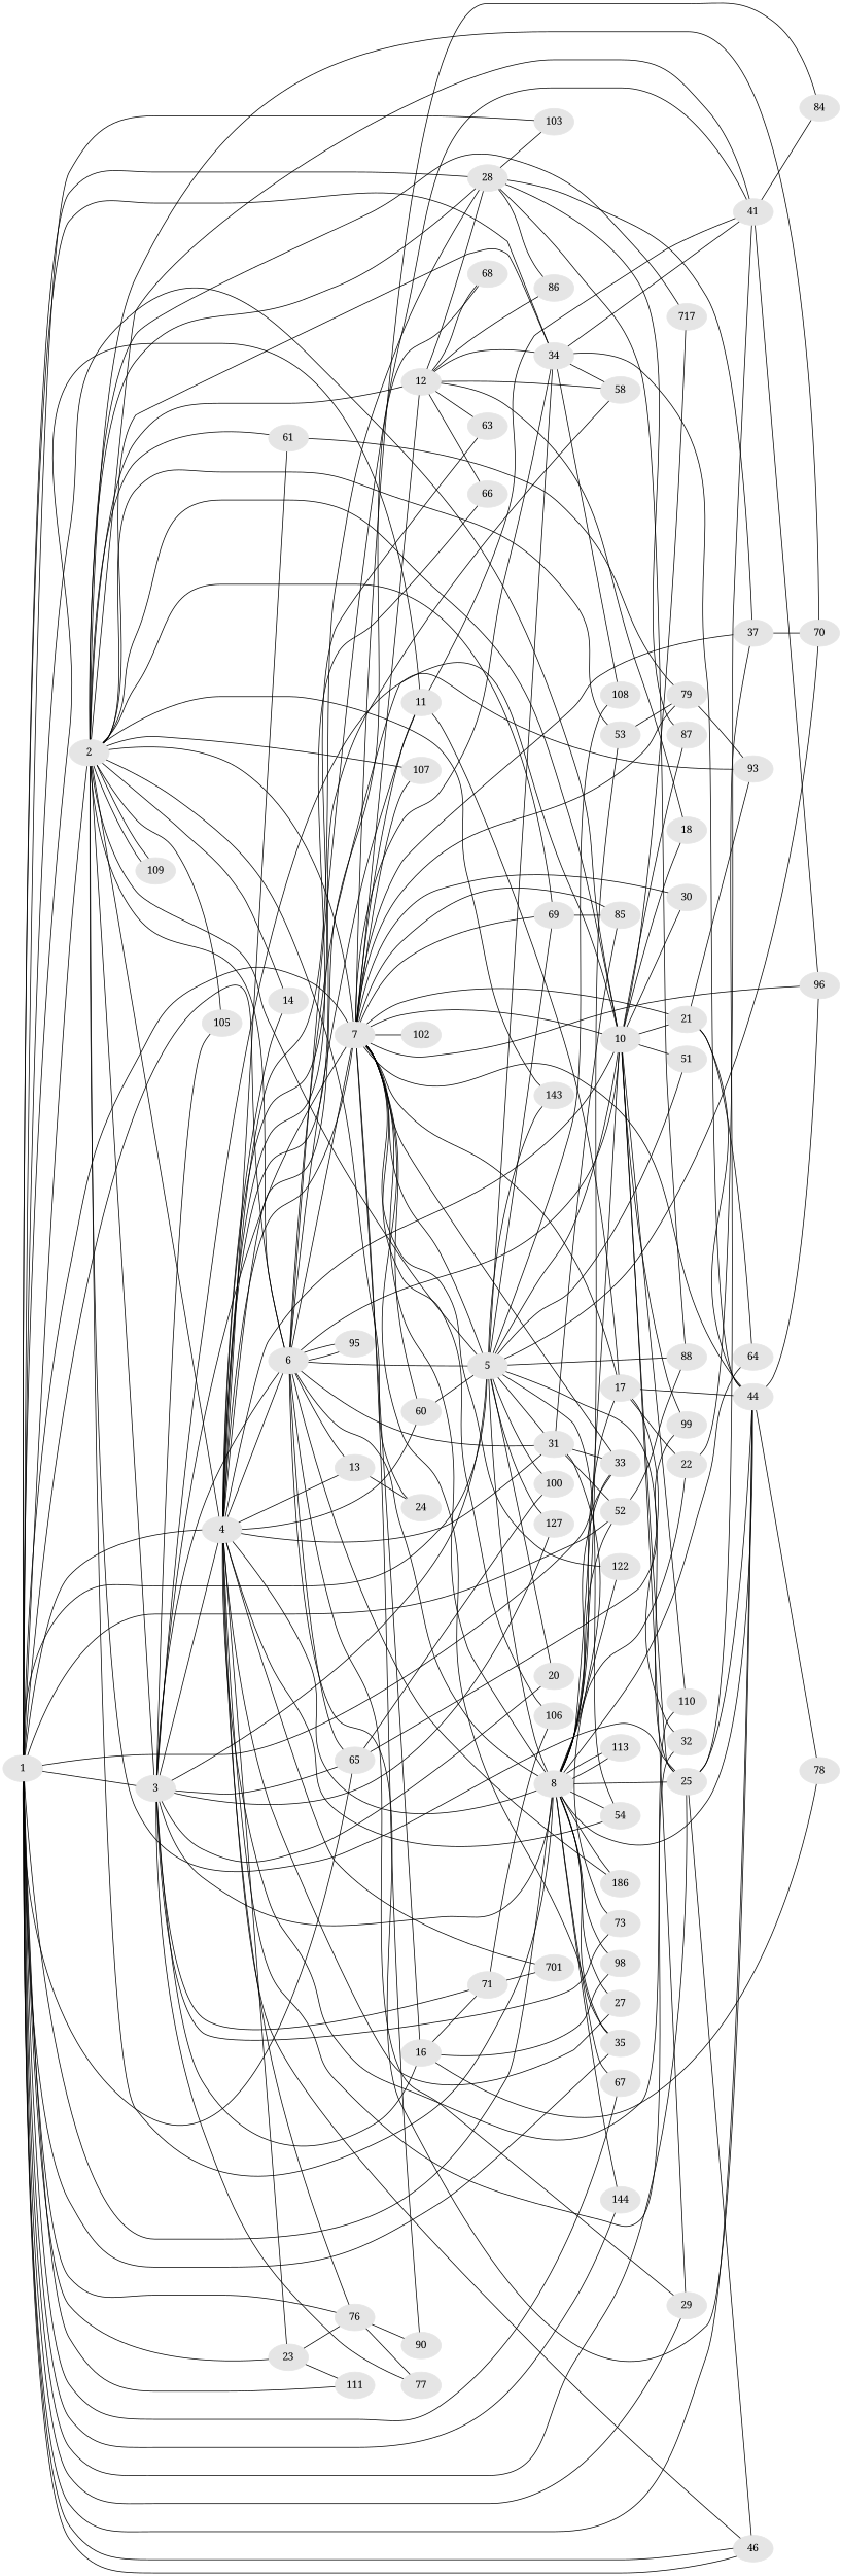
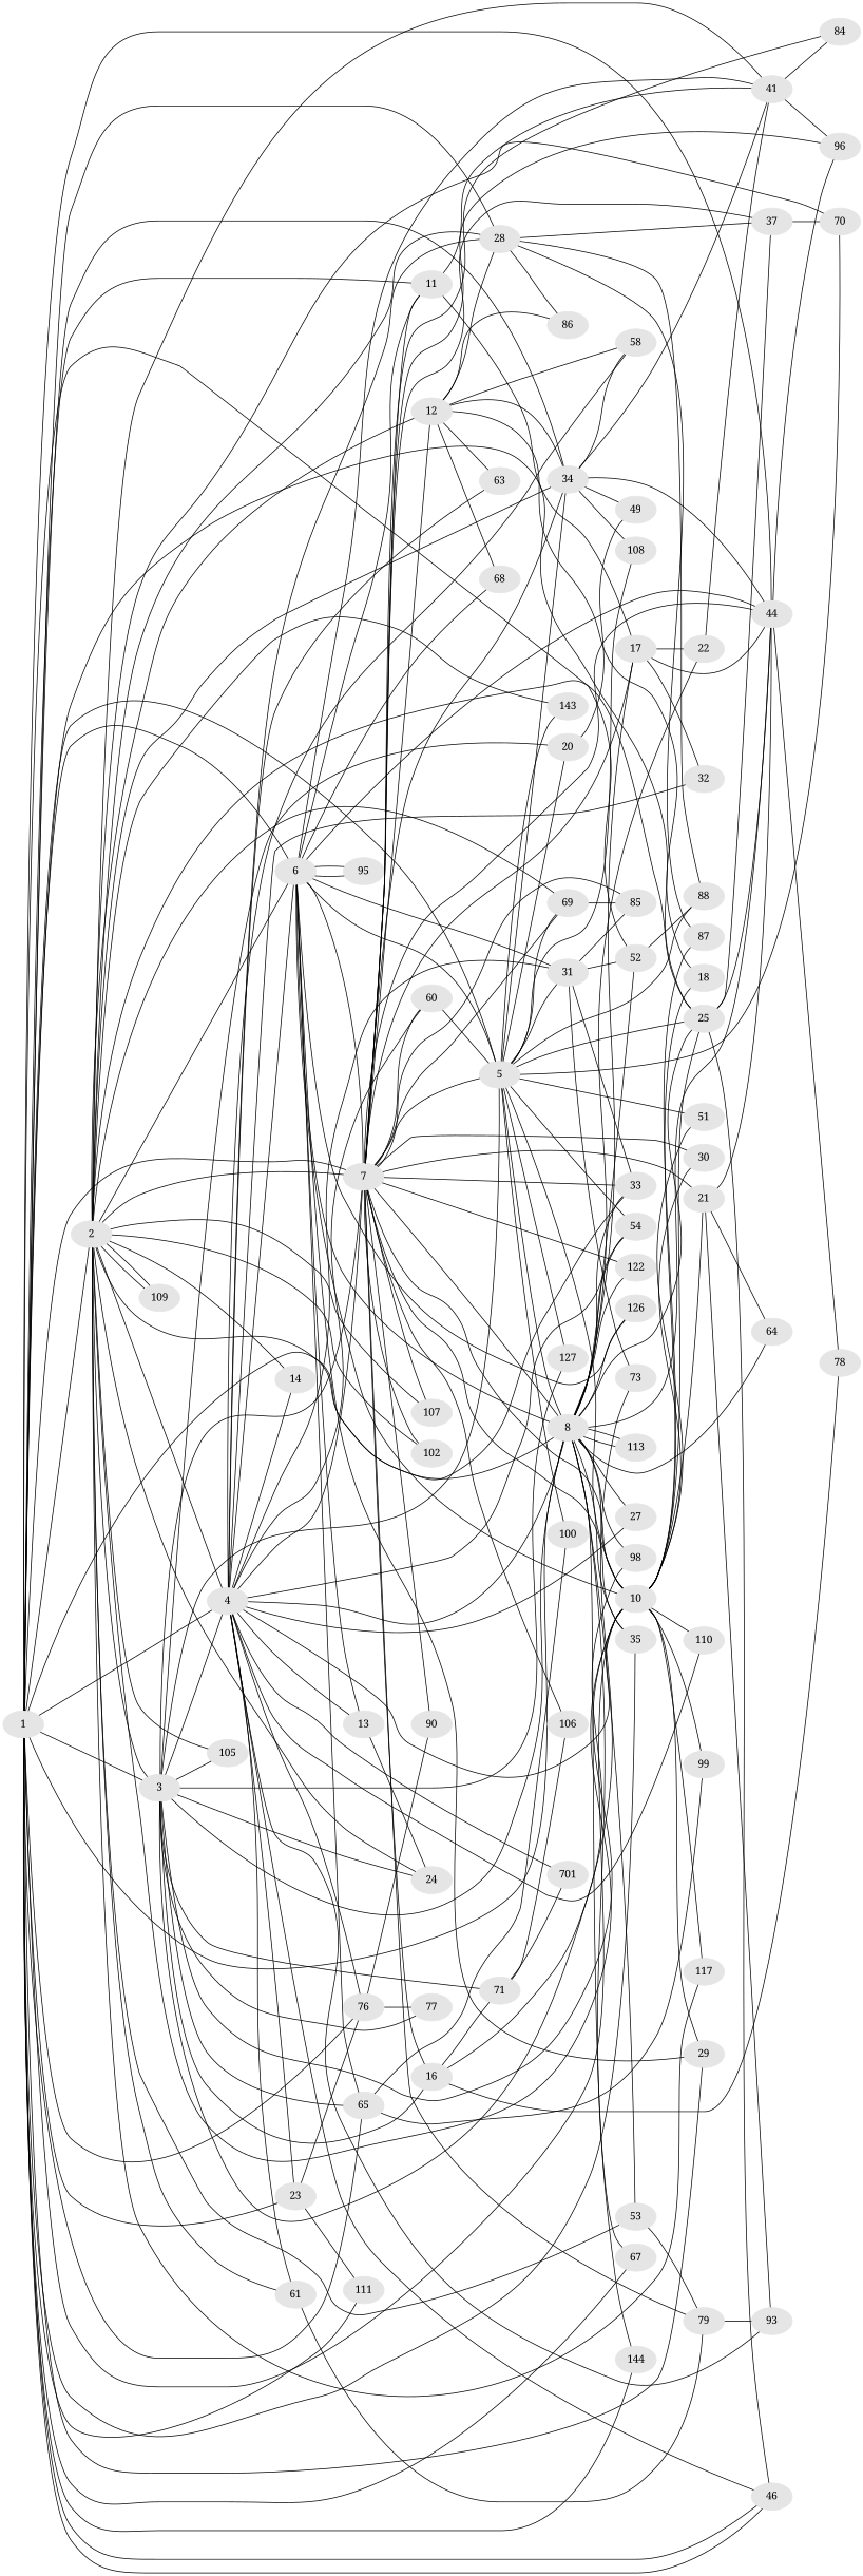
  graph {
    fontname="Noto Serif"
    rankdir=LR
    node [color=gray90 fontname="Noto Serif" style=filled]
    edge [fontname="Noto Serif"]
    1
    2
    3
    4
    5
    6 [super="+15"]
    7 [super="+114+121+9+92+42+47"]
    8
    10
    11
    23 [super="+38"]
    25 [super="+130+26+40+83+82"]
    28 [super="+57+129+50"]
    29 [super="+146"]
    33 [super="+125+75"]
    34 [super="+36+112"]
    35 [super="+128"]
    44 [super="+124+56+45"]
    46 [super="+142+74"]
    52 [super="+97+132"]
    65 [super="+80"]
    67
    76 [super="+134"]
-   103
    111
    144
    12
    14
    24
    41 [super="+139"]
    53
    61 [super="+115"]
    69 [super="+91"]
    70 [super="+133"]
    105
    107
    109
-   117 [label=717]
+   117
    143
    16
    20
    71 [super="+120"]
    73
    77
    127
    13
    27
    31 [super="+43"]
    32
    54 [super="+116"]
    58
    60
    63
-   66
    93
    n56 [label=701]
    110
    51
    88
    100
    108
    68
    95
-   126 [label=186]
+   126
    17 [super="+62"]
    21 [super="+39"]
    30
    37 [super="+118"]
    79
    84
    85 [super="+131"]
    90
    96
    102
    106
    122
    22 [super="+72"]
    64
    98
    113
    18
    87
    99
    86
+   49
    78
    1 -- 2
    1 -- 3
    1 -- 4
    1 -- 5
    1 -- 6
    1 -- 7 [weight=2]
    1 -- 8
    1 -- 10
    1 -- 11
    1 -- 23
    1 -- 25
    1 -- 28
    1 -- 29
    1 -- 33 [weight=2]
    1 -- 34
    1 -- 35
    1 -- 44
    1 -- 46
    1 -- 46
    1 -- 52
    1 -- 65
    1 -- 67
    1 -- 76
-   1 -- 103
    1 -- 111
    1 -- 144
    2 -- 3
    2 -- 4
-   2 -- 5
+   2 -- 102
    2 -- 6
    2 -- 7 [weight=2]
    2 -- 8
    2 -- 10
    2 -- 25
    2 -- 28
    2 -- 34 [weight=2]
    2 -- 12
    2 -- 14
    2 -- 24
    2 -- 41
    2 -- 53
    2 -- 61
    2 -- 69
    2 -- 70
    2 -- 105
    2 -- 107
    2 -- 109
    2 -- 109
    2 -- 117
    2 -- 143
    3 -- 4
    3 -- 5
-   3 -- 6
+   3 -- 24
    3 -- 7 [weight=2]
    3 -- 8
    3 -- 10
    3 -- 65
    3 -- 105
    3 -- 16
    3 -- 20
    3 -- 71
    3 -- 73
    3 -- 77
    3 -- 127
    4 -- 6
    4 -- 7 [weight=2]
    4 -- 8
    4 -- 10
    4 -- 23 [weight=2]
    4 -- 28
    4 -- 46
    4 -- 76
    4 -- 14
    4 -- 61
    4 -- 13
    4 -- 27
    4 -- 31
    4 -- 32
    4 -- 54
    4 -- 58
    4 -- 60
    4 -- 63
-   4 -- 66
    4 -- 93
    4 -- n56
    4 -- 110
    5 -- 6
    5 -- 7 [weight=3]
    5 -- 8
    5 -- 10
    5 -- 25 [weight=2]
    5 -- 34
    5 -- 69
    5 -- 70
    5 -- 143
    5 -- 20
    5 -- 127
    5 -- 31
    5 -- 54
    5 -- 51
    5 -- 88
    5 -- 100
    5 -- 108
    6 -- 7 [weight=2]
    6 -- 8
    6 -- 10
    6 -- 11
    6 -- 29
    6 -- 44
    6 -- 65
    6 -- 41
    6 -- 13
    6 -- 31
    6 -- 68
    6 -- 95
    6 -- 95
    6 -- 126
    7 -- 8 [weight=4]
    7 -- 10 [weight=2]
    7 -- 11
    7 -- 33 [weight=2]
    7 -- 34
    7 -- 35
    7 -- 44
    7 -- 12
    7 -- 69
    7 -- 107
    7 -- 16
    7 -- 60 [weight=2]
    7 -- 17
    7 -- 21 [weight=3]
    7 -- 30
    7 -- 37 [weight=2]
    7 -- 79
    7 -- 84
    7 -- 85
    7 -- 90
    7 -- 96
    7 -- 102 [weight=2]
    7 -- 106
    7 -- 122
    8 -- 10
    8 -- 25 [weight=2]
    8 -- 33
    8 -- 35
    8 -- 44
    8 -- 52
    8 -- 67
    8 -- 144
    8 -- 53
    8 -- 27
    8 -- 54
    8 -- 126
    8 -- 17
    8 -- 122
    8 -- 22
    8 -- 64
    8 -- 98
    8 -- 113
    8 -- 113
    10 -- 25
    10 -- 29
    10 -- 117
    10 -- 110
    10 -- 51
    10 -- 21
    10 -- 30
    10 -- 18
    10 -- 87
    10 -- 99
    11 -- 41
    11 -- 17
    23 -- 76
    23 -- 111
    25 -- 44
    25 -- 46
    25 -- 37
-   28 -- 103
    28 -- 88
    28 -- 37
    28 -- 87
    28 -- 86
    34 -- 44 [weight=2]
    34 -- 41
    34 -- 58
    34 -- 108
+   34 -- 49
    44 -- 96
    44 -- 78
    52 -- 88
    65 -- 100
    65 -- 99
    76 -- 77
    76 -- 90
    12 -- 28
    12 -- 34
    12 -- 58
    12 -- 63
-   12 -- 66
    12 -- 68
    12 -- 18
    12 -- 86
    41 -- 84
    41 -- 96
    53 -- 79
    61 -- 79
    69 -- 85
    16 -- 71
    16 -- 98
    16 -- 78
+   20 -- 49
    71 -- n56
    71 -- 106
    13 -- 24
    31 -- 33
    31 -- 52
    31 -- 73
    31 -- 85
    60 -- 5
    17 -- 44
    17 -- 32
    17 -- 22
    21 -- 44
    21 -- 93
    21 -- 64
    37 -- 70
    79 -- 93
    22 -- 41
  }
